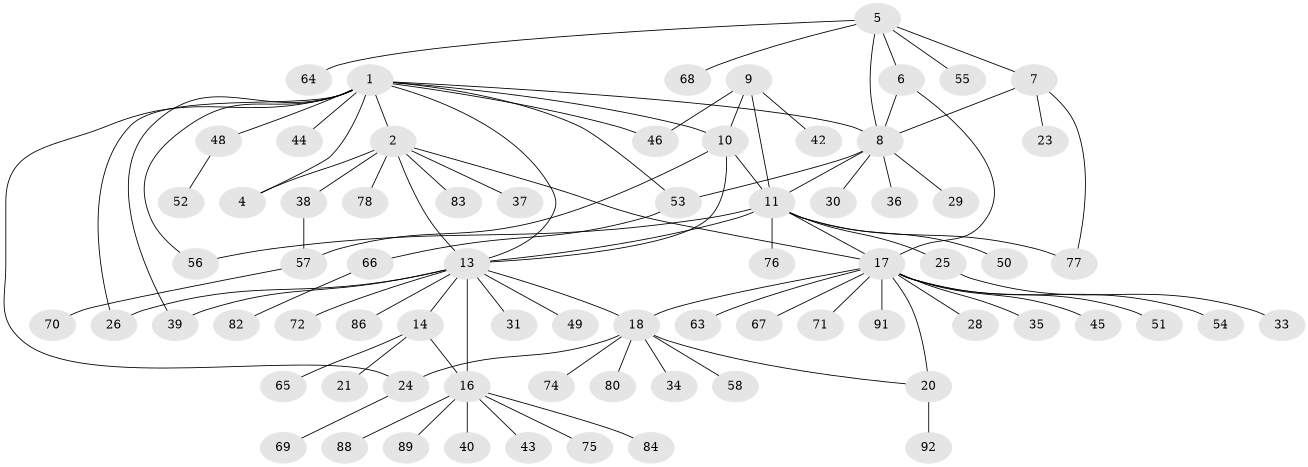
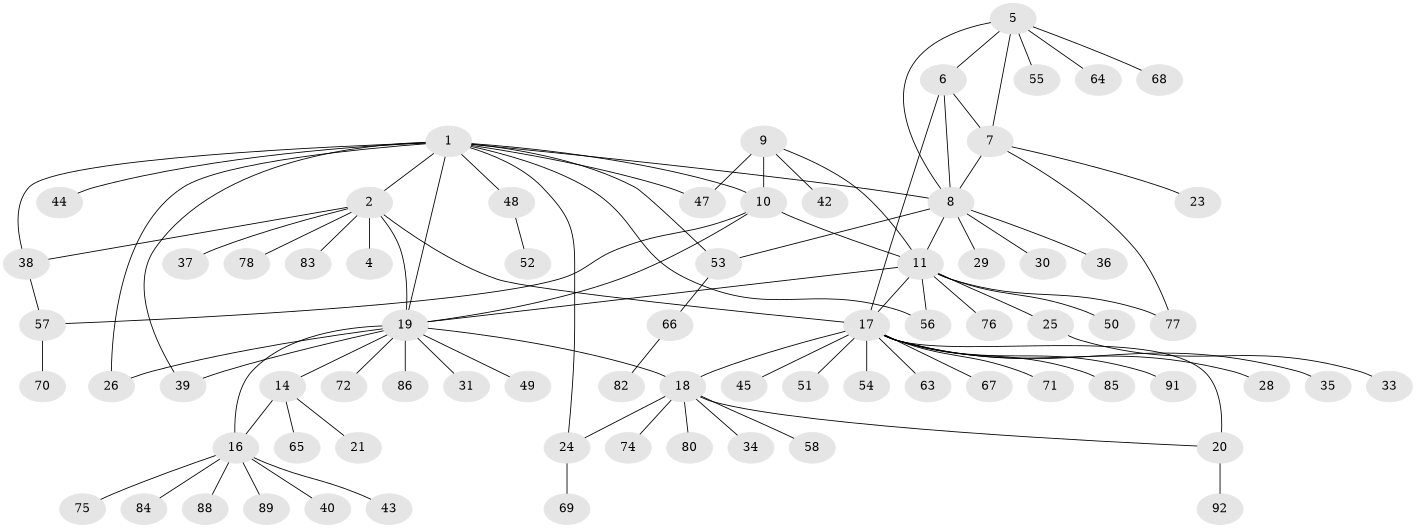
  graph {
    node [color=gray90 style=filled]
    1 [super="+3"]
    2 [super="+32"]
    4
    8 [super="+73"]
    10 [super="+12"]
-   13 [super="+15"]
+   13 [super="+15" label=19]
    24 [super="+60"]
    26
    39
    44
-   47 [label=46]
+   47
    48 [super="+81"]
    53
    56
    17 [super="+19"]
    37
    38
    78
    83
    11 [super="+27"]
    29
    30
    36
    57
    14
    16 [super="+62"]
    18 [super="+79"]
    31
    49
    72 [super="+87"]
    86
    69
    52 [super="+90"]
    66
    20
    28
    35
    45
    51
    54
    63
    67
    71
+   85
    91
    5 [super="+41"]
    6 [super="+22"]
    7
    55
    64
    68
    23 [super="+61"]
    77
    25
    50 [super="+59"]
    76
    9 [super="+46"]
    42
    70
    33
    21
    65
    40
    43
    75
    84
    88
    89
    34
    58
    74
    80
    92
    82
    1 -- 2 [weight=2]
-   1 -- 4 [weight=2]
+   1 -- 38 [weight=2]
    1 -- 8
    1 -- 10
    1 -- 13
    1 -- 24
    1 -- 26
    1 -- 39
    1 -- 44
    1 -- 47
    1 -- 48
    1 -- 53
    1 -- 56
    2 -- 4
    2 -- 13
    2 -- 17
    2 -- 37
    2 -- 38
    2 -- 78
    2 -- 83
    8 -- 53
    8 -- 11
    8 -- 29
    8 -- 30
    8 -- 36
    10 -- 13
    10 -- 11 [weight=2]
    10 -- 57
    13 -- 26
    13 -- 39
    13 -- 14 [weight=2]
    13 -- 16 [weight=2]
    13 -- 18
    13 -- 31
    13 -- 49
    13 -- 72
    13 -- 86
    24 -- 69
    48 -- 52
    53 -- 66
    17 -- 18 [weight=2]
    17 -- 20 [weight=2]
    17 -- 28
    17 -- 35
    17 -- 45
    17 -- 51
    17 -- 54
    17 -- 63
    17 -- 67
    17 -- 71
+   17 -- 85
    17 -- 91
    38 -- 57
    11 -- 13
    11 -- 56
    11 -- 17
    11 -- 77
    11 -- 25
    11 -- 50
    11 -- 76
    57 -- 70
    14 -- 16
    14 -- 21
    14 -- 65
    16 -- 40
    16 -- 43
    16 -- 75
    16 -- 84
    16 -- 88
    16 -- 89
    18 -- 24
    18 -- 20
    18 -- 34
    18 -- 58
    18 -- 74
    18 -- 80
    66 -- 82
    20 -- 92
    5 -- 8
    5 -- 6
    5 -- 7
    5 -- 55
    5 -- 64
    5 -- 68
    6 -- 8
    6 -- 17
+   6 -- 7
    7 -- 8
    7 -- 23
    7 -- 77
    25 -- 33
    9 -- 10 [weight=2]
    9 -- 47
    9 -- 11
    9 -- 42
  }
